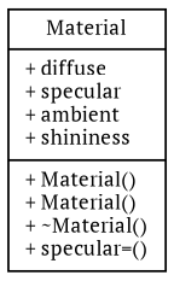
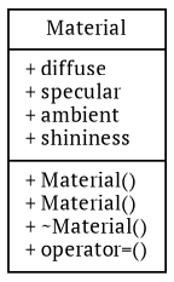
  digraph {
    fontname="PT Serif"
-   n1 [color=black fillcolor=white fontcolor=black fontname="PT Serif" fontsize=10 height=0.2 label="{Material\n|+ diffuse\l+ specular\l+ ambient\l+ shininess\l|+ Material()\l+ Material()\l+ ~Material()\l+ specular=()\l}" shape=record style=filled width=0.4]
+   n1 [color=black fillcolor=white fontcolor=black fontname="PT Serif" fontsize=10 height=0.2 label="{Material\n|+ diffuse\l+ specular\l+ ambient\l+ shininess\l|+ Material()\l+ Material()\l+ ~Material()\l+ operator=()\l}" shape=record style=filled width=0.4]
  }
